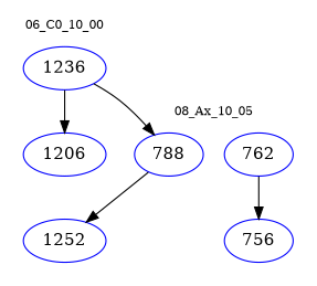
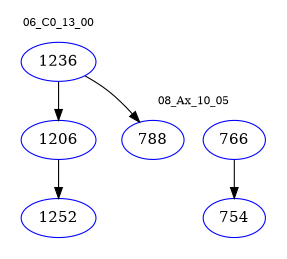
  digraph {
    node [color=blue]
    edge [color=black]
-   n1 [label=762]
-   n2 [label=756]
+   n1 [label=766]
+   n2 [label=754]
    n3 [label=788]
    n4 [label=1236]
    n5 [label=1206]
    n6 [label=1252]
    subgraph cluster_1 {
      color=white
      fontsize=10
      label="08_Ax_10_05"
      n1
      n2
      n3
    }
    subgraph cluster_2 {
      color=white
      fontsize=10
-     label="06_C0_10_00"
+     label="06_C0_13_00"
      n4
      n5
      n6
    }
    n1 -> n2
    n4 -> n3
    n4 -> n5
-   n3 -> n6
+   n5 -> n6
  }
